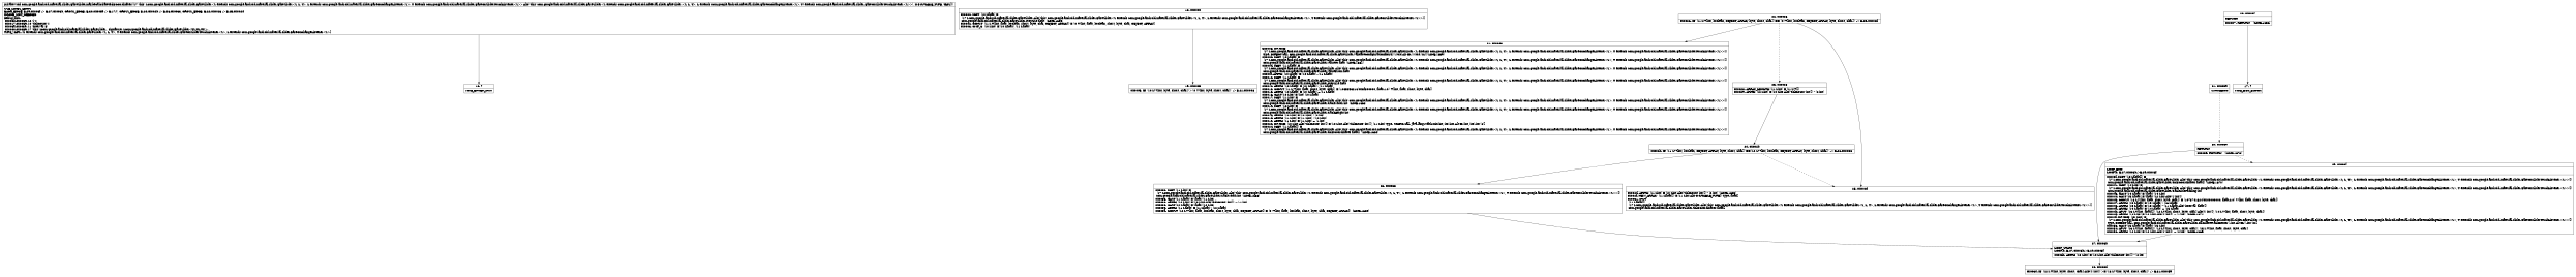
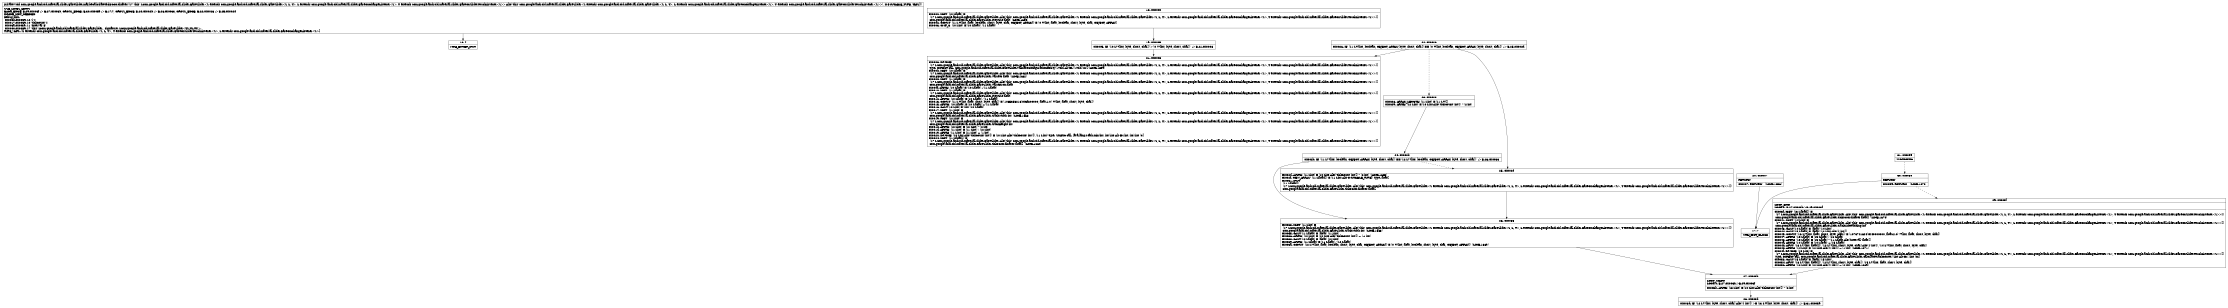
  digraph {
    node [shape=record]
    n1 [label="{16\:\ ?|MTH_ENTER_IPUT\l}"]
    n2 [label="{18\:\ 0x0000|0x0000: IGET  (r0 I:float) = \l  (r7 I:com.google.android.material.slider.BaseSlider A[D('this' com.google.android.material.slider.BaseSlider\<S extends com.google.android.material.slider.BaseSlider\<S, L, T\>, L extends com.google.android.material.slider.BaseOnChangeListener\<S\>, T extends com.google.android.material.slider.BaseOnSliderTouchListener\<S\>\>)])\l com.google.android.material.slider.BaseSlider.stepSize float  (LINE:1655)\l0x0002: CONST  (r1 I:??[int, float, boolean, short, byte, char, OBJECT, ARRAY]) = (0 ??[int, float, boolean, short, byte, char, OBJECT, ARRAY]) \l0x0003: CMP_G  (r0 I:int) = (r0 I:float), (r1 I:float) \l}"]
    n3 [label="{19\:\ 0x0005|0x0005: IF  (r0 I:??[int, byte, short, char]) \> (0 ??[int, byte, short, char])  \-\> B:21:0x0008 \l}"]
    n4 [label="{21\:\ 0x0008|3x0008: INVOKE  \l  (r7 I:com.google.android.material.slider.BaseSlider A[D('this' com.google.android.material.slider.BaseSlider\<S extends com.google.android.material.slider.BaseSlider\<S, L, T\>, L extends com.google.android.material.slider.BaseOnChangeListener\<S\>, T extends com.google.android.material.slider.BaseOnSliderTouchListener\<S\>\>)])\l type: DIRECT call: com.google.android.material.slider.BaseSlider.validateConfigurationIfDirty():void A[MD:():void (m)] (LINE:1659)\l0x000b: IGET  (r0 I:float) = \l  (r7 I:com.google.android.material.slider.BaseSlider A[D('this' com.google.android.material.slider.BaseSlider\<S extends com.google.android.material.slider.BaseSlider\<S, L, T\>, L extends com.google.android.material.slider.BaseOnChangeListener\<S\>, T extends com.google.android.material.slider.BaseOnSliderTouchListener\<S\>\>)])\l com.google.android.material.slider.BaseSlider.valueTo float  (LINE:1661)\l0x000d: IGET  (r1 I:float) = \l  (r7 I:com.google.android.material.slider.BaseSlider A[D('this' com.google.android.material.slider.BaseSlider\<S extends com.google.android.material.slider.BaseSlider\<S, L, T\>, L extends com.google.android.material.slider.BaseOnChangeListener\<S\>, T extends com.google.android.material.slider.BaseOnSliderTouchListener\<S\>\>)])\l com.google.android.material.slider.BaseSlider.valueFrom float \l0x000f: ARITH  (r0 I:float) = (r0 I:float) \- (r1 I:float) \l0x0010: IGET  (r1 I:float) = \l  (r7 I:com.google.android.material.slider.BaseSlider A[D('this' com.google.android.material.slider.BaseSlider\<S extends com.google.android.material.slider.BaseSlider\<S, L, T\>, L extends com.google.android.material.slider.BaseOnChangeListener\<S\>, T extends com.google.android.material.slider.BaseOnSliderTouchListener\<S\>\>)])\l com.google.android.material.slider.BaseSlider.stepSize float \l0x0012: ARITH  (r0 I:float) = (r0 I:float) \/ (r1 I:float) \l0x0013: CONST  (r1 I:??[int, float, short, byte, char]) = (1065353216(0x3f800000, float:1.0) ??[int, float, short, byte, char]) \l0x0015: ARITH  (r0 I:float) = (r0 I:float) + (r1 I:float) \l0x0016: CAST (r0 I:int) = (int) (r0 I:float) \l0x0017: IGET  (r1 I:int) = \l  (r7 I:com.google.android.material.slider.BaseSlider A[D('this' com.google.android.material.slider.BaseSlider\<S extends com.google.android.material.slider.BaseSlider\<S, L, T\>, L extends com.google.android.material.slider.BaseOnChangeListener\<S\>, T extends com.google.android.material.slider.BaseOnSliderTouchListener\<S\>\>)])\l com.google.android.material.slider.BaseSlider.trackWidth int  (LINE:1663)\l0x0019: IGET  (r2 I:int) = \l  (r7 I:com.google.android.material.slider.BaseSlider A[D('this' com.google.android.material.slider.BaseSlider\<S extends com.google.android.material.slider.BaseSlider\<S, L, T\>, L extends com.google.android.material.slider.BaseOnChangeListener\<S\>, T extends com.google.android.material.slider.BaseOnSliderTouchListener\<S\>\>)])\l com.google.android.material.slider.BaseSlider.trackHeight int \l0x001b: ARITH  (r2 I:int) = (r2 I:int) * (2 int) \l0x001d: ARITH  (r1 I:int) = (r1 I:int) \/ (r2 I:int) \l0x001e: ARITH  (r1 I:int) = (r1 I:int) + (1 int) \l0x0020: INVOKE  (r0 I:int A[D('tickCount' int)]) = (r0 I:int A[D('tickCount' int)]), (r1 I:int) type: STATIC call: java.lang.Math.min(int, int):int A[MD:(int, int):int (c)]\l0x0024: IGET  (r1 I:float[]) = \l  (r7 I:com.google.android.material.slider.BaseSlider A[D('this' com.google.android.material.slider.BaseSlider\<S extends com.google.android.material.slider.BaseSlider\<S, L, T\>, L extends com.google.android.material.slider.BaseOnChangeListener\<S\>, T extends com.google.android.material.slider.BaseOnSliderTouchListener\<S\>\>)])\l com.google.android.material.slider.BaseSlider.ticksCoordinates float[]  (LINE:1664)\l}"]
    n5 [label="{20\:\ 0x0007|RETURN\l|0x0007: RETURN    (LINE:1656)\l}"]
    n6 [label="{17\:\ ?|MTH_EXIT_BLOCK\l}"]
    n7 [label="{22\:\ 0x0026|0x0026: IF  (r1 I:??[int, boolean, OBJECT, ARRAY, byte, short, char]) == (0 ??[int, boolean, OBJECT, ARRAY, byte, short, char])  \-\> B:25:0x002d \l}"]
    n8 [label="{23\:\ 0x0028|0x0028: ARRAY_LENGTH  (r1 I:int) = (r1 I:??[]) \l0x0029: ARITH  (r2 I:int) = (r0 I:int A[D('tickCount' int)]) * (2 int) \l}"]
    n9 [label="{25\:\ 0x002d|0x002d: ARITH  (r1 I:int) = (r0 I:int A[D('tickCount' int)]) * (2 int)  (LINE:1665)\l0x002f: NEW_ARRAY  (r1 I:float[]) = (r1 I:int A[IMMUTABLE_TYPE]) type: float[] \l0x0031: IPUT  \l  (r1 I:float[])\l  (r7 I:com.google.android.material.slider.BaseSlider A[D('this' com.google.android.material.slider.BaseSlider\<S extends com.google.android.material.slider.BaseSlider\<S, L, T\>, L extends com.google.android.material.slider.BaseOnChangeListener\<S\>, T extends com.google.android.material.slider.BaseOnSliderTouchListener\<S\>\>)])\l com.google.android.material.slider.BaseSlider.ticksCoordinates float[] \l}"]
    n10 [label="{24\:\ 0x002b|0x002b: IF  (r1 I:??[int, boolean, OBJECT, ARRAY, byte, short, char]) == (r2 I:??[int, boolean, OBJECT, ARRAY, byte, short, char])  \-\> B:26:0x0033 \l}"]
    n11 [label="{26\:\ 0x0033|0x0033: IGET  (r1 I:int) = \l  (r7 I:com.google.android.material.slider.BaseSlider A[D('this' com.google.android.material.slider.BaseSlider\<S extends com.google.android.material.slider.BaseSlider\<S, L, T\>, L extends com.google.android.material.slider.BaseOnChangeListener\<S\>, T extends com.google.android.material.slider.BaseOnSliderTouchListener\<S\>\>)])\l com.google.android.material.slider.BaseSlider.trackWidth int  (LINE:1668)\l0x0035: CAST (r1 I:float) = (float) (r1 I:int) \l0x0036: ARITH  (r2 I:int) = (r0 I:int A[D('tickCount' int)]) + (\-1 int) \l0x0038: CAST (r2 I:float) = (float) (r2 I:int) \l0x0039: ARITH  (r1 I:float) = (r1 I:float) \/ (r2 I:float) \l0x003a: CONST  (r2 I:??[int, float, boolean, short, byte, char, OBJECT, ARRAY]) = (0 ??[int, float, boolean, short, byte, char, OBJECT, ARRAY])  (LINE:1669)\l}"]
    n12 [label="{27\:\ 0x003b|LOOP_START\lLOOP:0: B:27:0x003b\-\>B:29:0x003f\l|0x003b: ARITH  (r3 I:int) = (r0 I:int A[D('tickCount' int)]) * (2 int) \l}"]
    n13 [label="{28\:\ 0x003d|0x003d: IF  (r2 I:??[int, byte, short, char] A[D('i' int)]) \>= (r3 I:??[int, byte, short, char])  \-\> B:31:0x0059 \l}"]
    n14 [label="{29\:\ 0x003f|LOOP_END\lLOOP:0: B:27:0x003b\-\>B:29:0x003f\l|0x003f: IGET  (r3 I:float[]) = \l  (r7 I:com.google.android.material.slider.BaseSlider A[D('this' com.google.android.material.slider.BaseSlider\<S extends com.google.android.material.slider.BaseSlider\<S, L, T\>, L extends com.google.android.material.slider.BaseOnChangeListener\<S\>, T extends com.google.android.material.slider.BaseOnSliderTouchListener\<S\>\>)])\l com.google.android.material.slider.BaseSlider.ticksCoordinates float[]  (LINE:1670)\l0x0041: IGET  (r4 I:int) = \l  (r7 I:com.google.android.material.slider.BaseSlider A[D('this' com.google.android.material.slider.BaseSlider\<S extends com.google.android.material.slider.BaseSlider\<S, L, T\>, L extends com.google.android.material.slider.BaseOnChangeListener\<S\>, T extends com.google.android.material.slider.BaseOnSliderTouchListener\<S\>\>)])\l com.google.android.material.slider.BaseSlider.trackSidePadding int \l0x0043: CAST (r4 I:float) = (float) (r4 I:int) \l0x0044: CAST (r5 I:float) = (float) (r2 I:int A[D('i' int)]) \l0x0045: CONST  (r6 I:??[int, float, short, byte, char]) = (1073741824(0x40000000, float:2.0) ??[int, float, short, byte, char]) \l0x0047: ARITH  (r5 I:float) = (r5 I:float) \/ (r6 I:float) \l0x0048: ARITH  (r5 I:float) = (r5 I:float) * (r1 I:float A[D('interval' float)]) \l0x004a: ARITH  (r4 I:float) = (r4 I:float) + (r5 I:float) \l0x004b: APUT  (r3 I:??[int, float][]), (r2 I:??[int, short, byte, char] A[D('i' int)]), (r4 I:??[int, float, short, byte, char]) \l0x004d: ARITH  (r4 I:int) = (r2 I:int A[D('i' int)]) + (1 int)  (LINE:1671)\l0x004f: INVOKE  (r5 I:int) = \l  (r7 I:com.google.android.material.slider.BaseSlider A[D('this' com.google.android.material.slider.BaseSlider\<S extends com.google.android.material.slider.BaseSlider\<S, L, T\>, L extends com.google.android.material.slider.BaseOnChangeListener\<S\>, T extends com.google.android.material.slider.BaseOnSliderTouchListener\<S\>\>)])\l type: DIRECT call: com.google.android.material.slider.BaseSlider.calculateTrackCenter():int A[MD:():int (m)]\l0x0053: CAST (r5 I:float) = (float) (r5 I:int) \l0x0054: APUT  (r3 I:??[int, float][]), (r4 I:??[int, short, byte, char]), (r5 I:??[int, float, short, byte, char]) \l0x0056: ARITH  (r2 I:int) = (r2 I:int A[D('i' int)]) + (2 int)  (LINE:1669)\l}"]
    n15 [label="{31\:\ 0x0059|SYNTHETIC\l}"]
    n16 [label="{30\:\ 0x0059|RETURN\l|0x0059: RETURN    (LINE:1673)\l}"]
    n17 [label="{private void com.google.android.material.slider.BaseSlider.maybeCalculateTicksCoordinates((r7 'this' I:com.google.android.material.slider.BaseSlider\<S extends com.google.android.material.slider.BaseSlider\<S, L, T\>, L extends com.google.android.material.slider.BaseOnChangeListener\<S\>, T extends com.google.android.material.slider.BaseOnSliderTouchListener\<S\>\> A[D('this' com.google.android.material.slider.BaseSlider\<S extends com.google.android.material.slider.BaseSlider\<S, L, T\>, L extends com.google.android.material.slider.BaseOnChangeListener\<S\>, T extends com.google.android.material.slider.BaseOnSliderTouchListener\<S\>\>), IMMUTABLE_TYPE, THIS]))  | USE_LINES_HINTS\lBACK_EDGE: B:29:0x003f \-\> B:27:0x003b, CROSS_EDGE: B:30:0x0059 \-\> B:17:?, CROSS_EDGE: B:24:0x002b \-\> B:26:0x0033, CROSS_EDGE: B:22:0x0026 \-\> B:25:0x002d\lINLINE_NOT_NEEDED\lDebug Info:\l  0x003b\-0x0059: r2 'i' I\l  0x0017\-0x0059: r0 'tickCount' I\l  0x003a\-0x0059: r1 'interval' F\l  0x0000\-0x0059: r7 'this' Lcom\/google\/android\/material\/slider\/BaseSlider;, signature: Lcom\/google\/android\/material\/slider\/BaseSlider\<TS;TL;TT;\>;\lTYPE_VARS: [S extends com.google.android.material.slider.BaseSlider\<S, L, T\>, T extends com.google.android.material.slider.BaseOnSliderTouchListener\<S\>, L extends com.google.android.material.slider.BaseOnChangeListener\<S\>]\l}"]
    n2 -> n3
+   n3 -> n4
    n5 -> n6
    n7 -> n4
    n7 -> n8 [style=dashed]
    n7 -> n9
    n8 -> n10
+   n9 -> n11
    n10 -> n9 [style=dashed]
    n10 -> n11
    n11 -> n12
    n12 -> n13
    n14 -> n12
    n15 -> n16 [style=dashed]
-   n16 -> n12
+   n16 -> n6
    n16 -> n14 [style=dashed]
    n17 -> n1
  }
